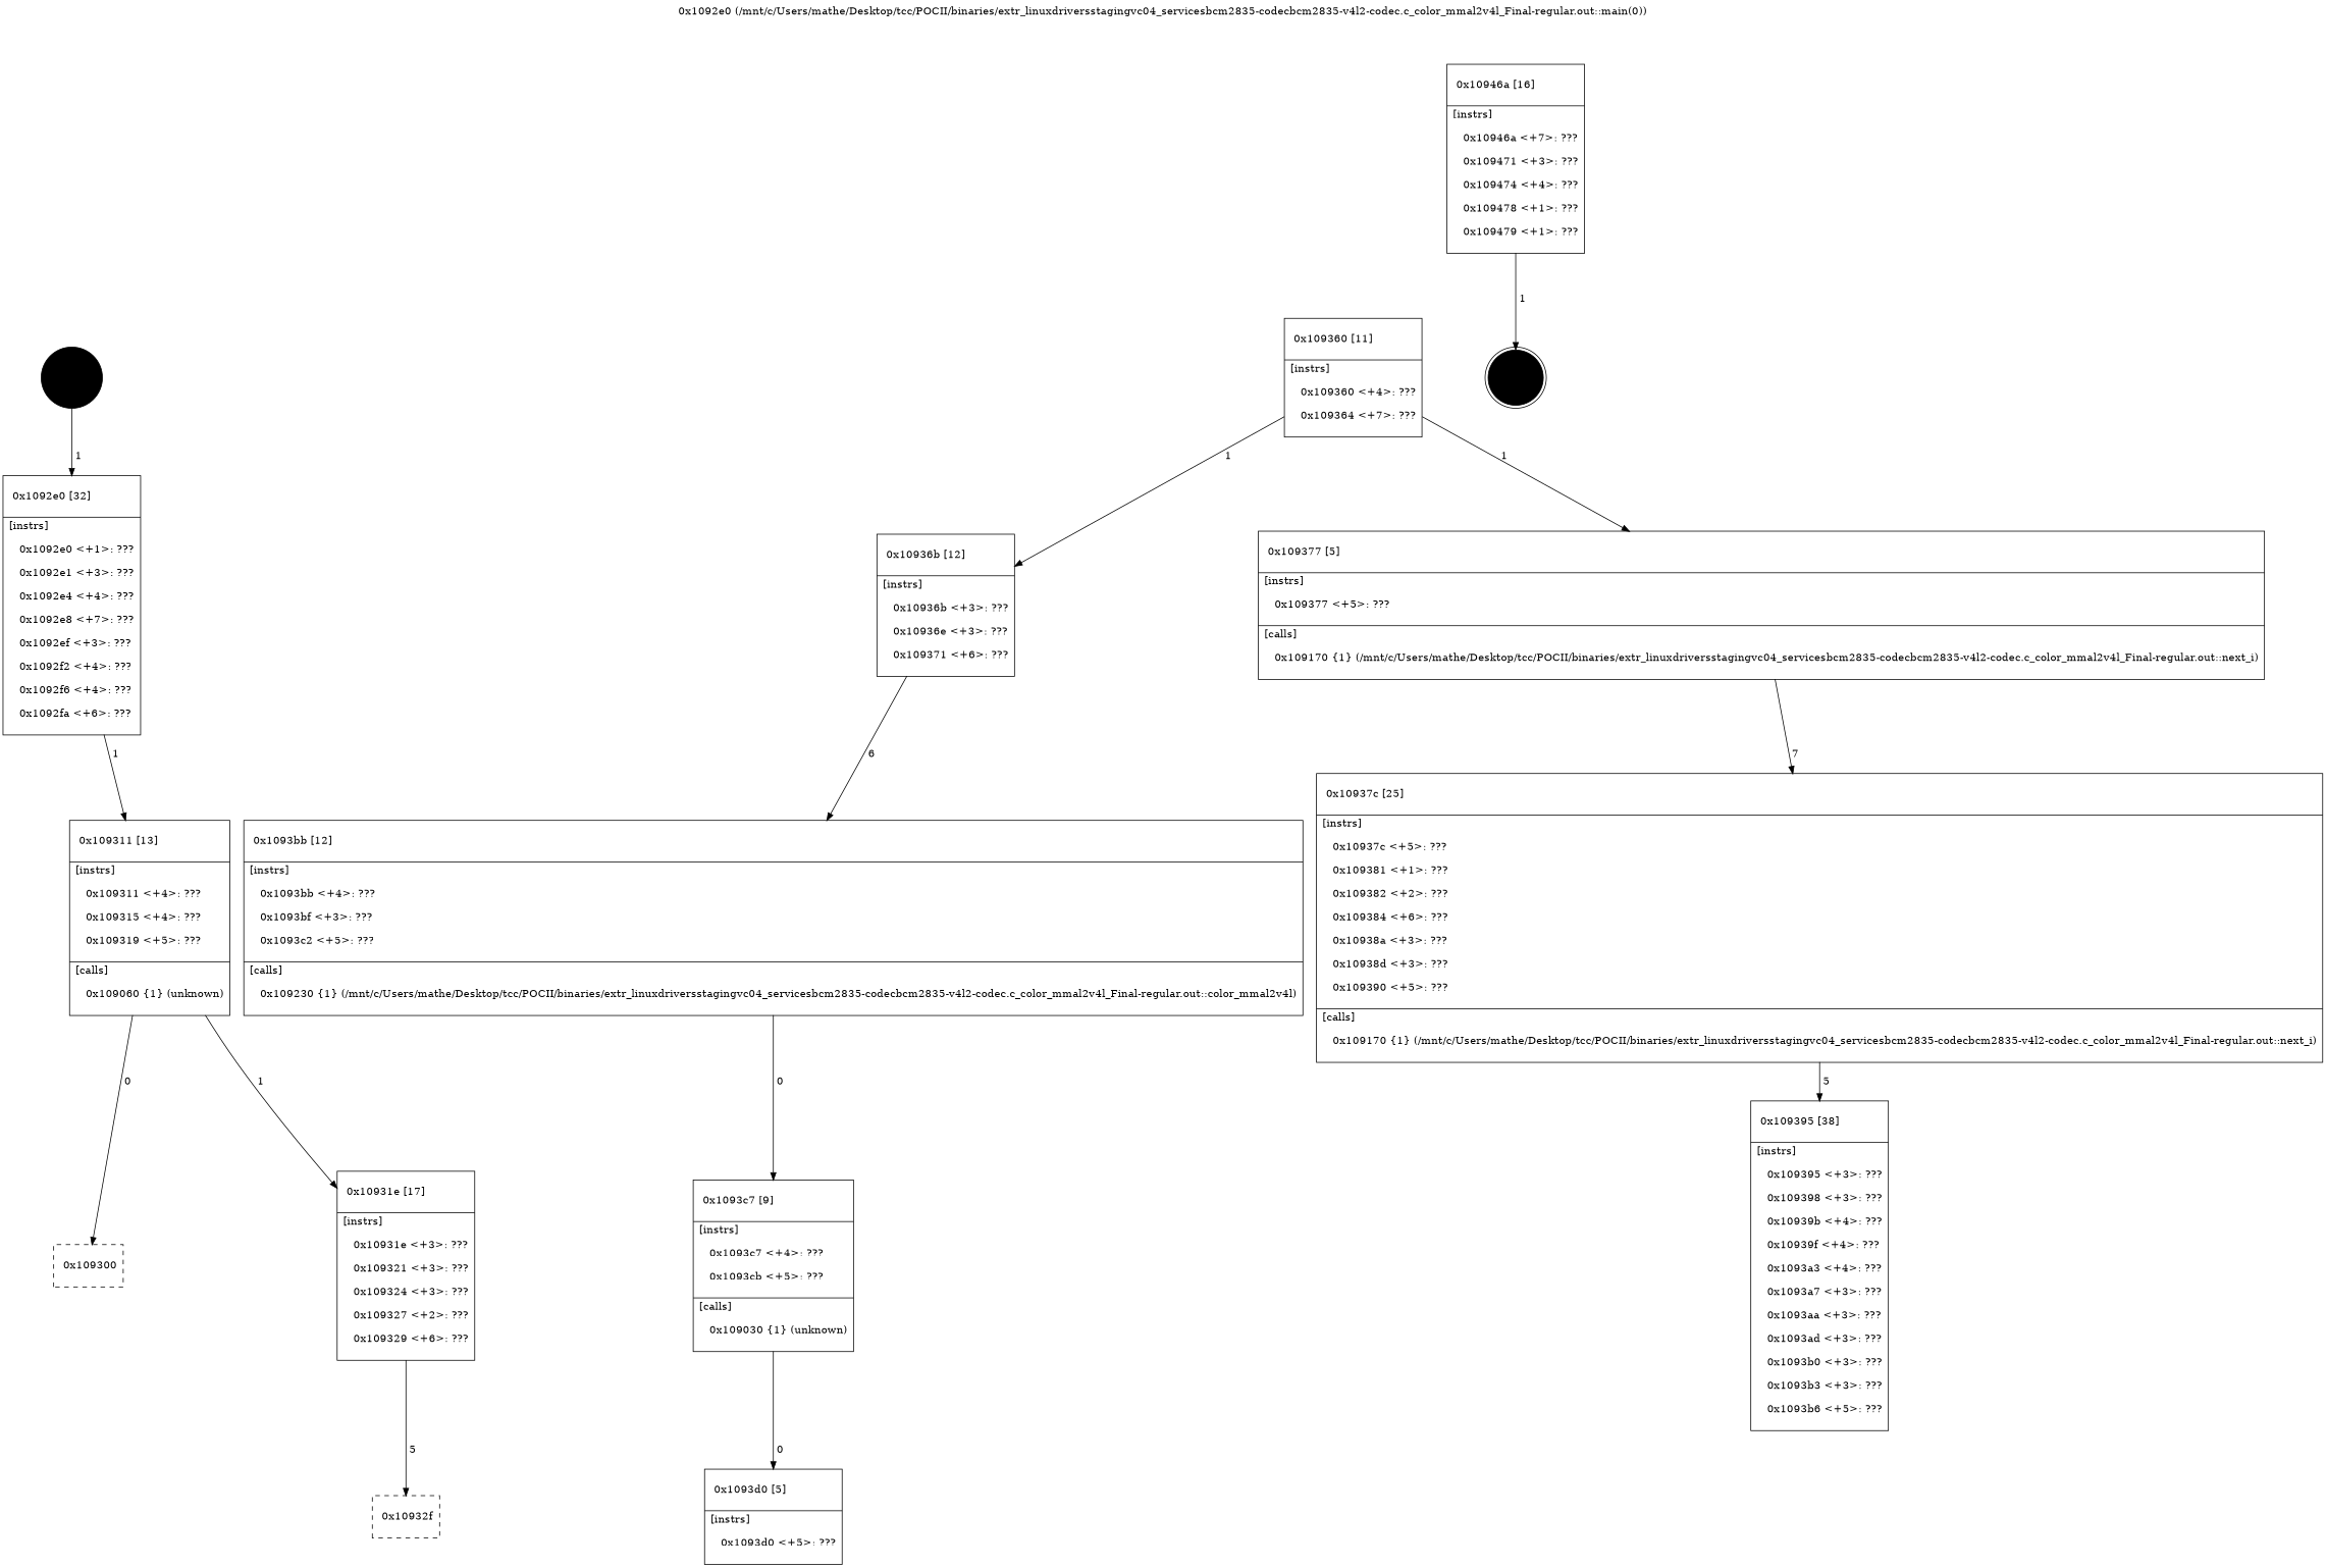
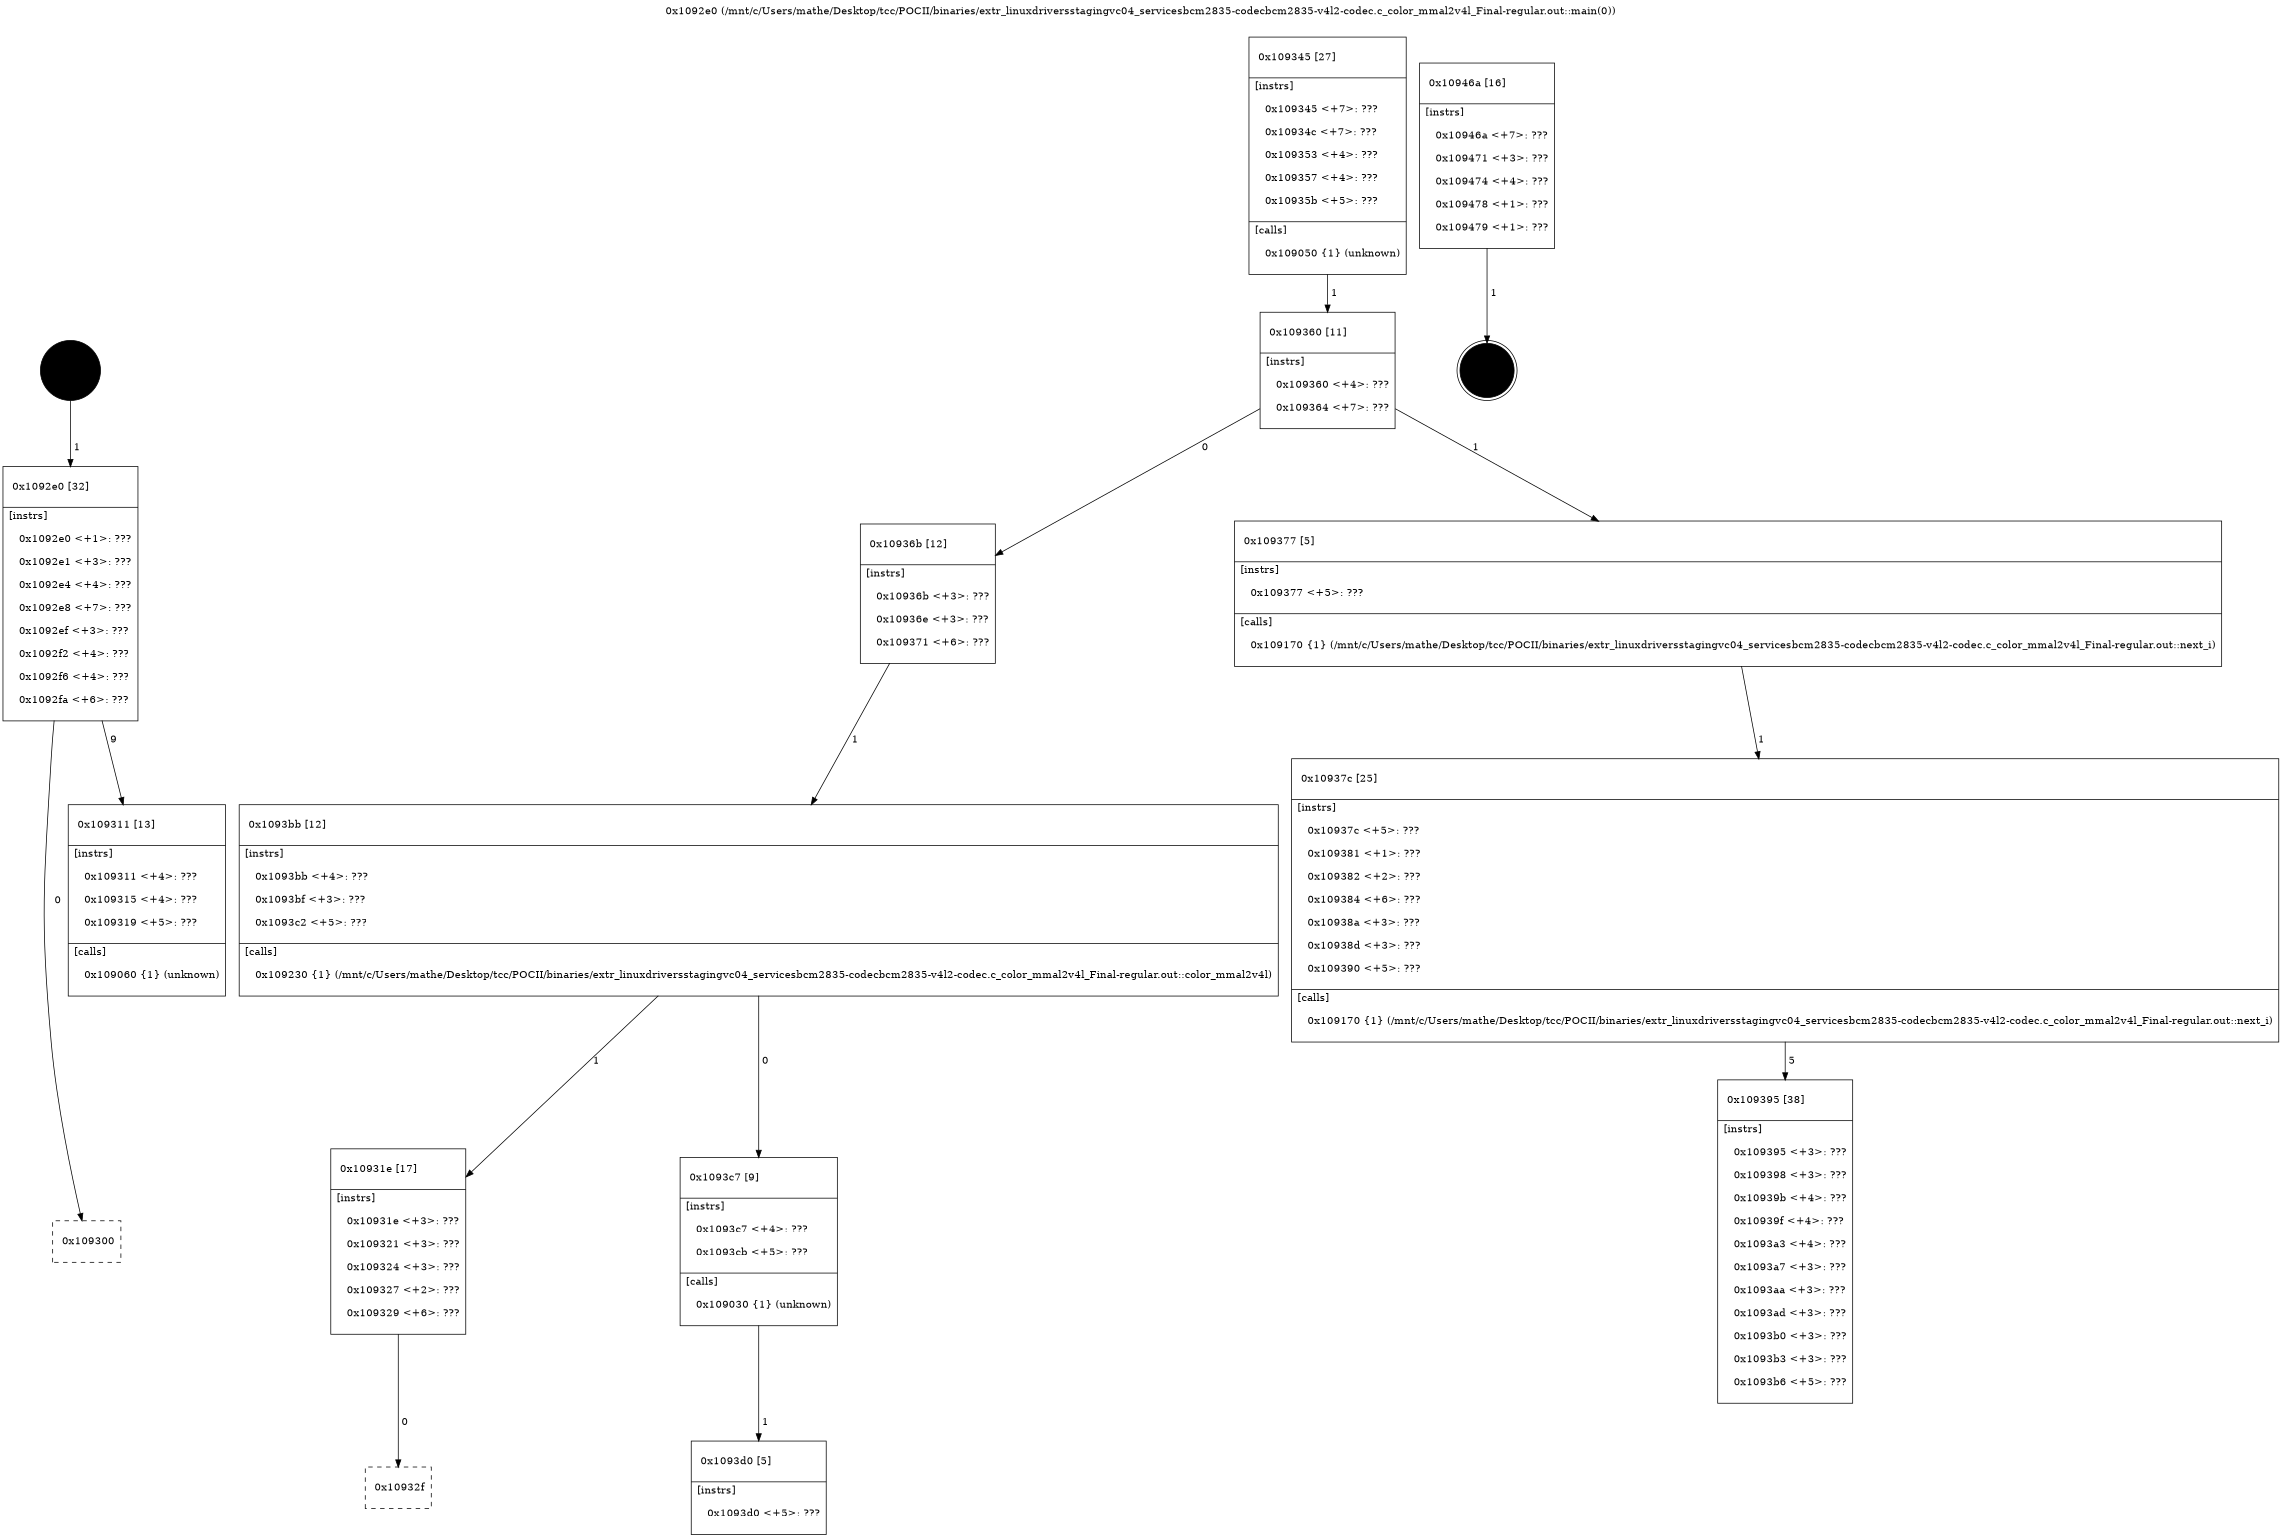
  digraph {
    label="0x1092e0 (/mnt/c/Users/mathe/Desktop/tcc/POCII/binaries/extr_linuxdriversstagingvc04_servicesbcm2835-codecbcm2835-v4l2-codec.c_color_mmal2v4l_Final-regular.out::main(0))"
    labelloc=t
    node [shape=record]
    Entry [fillcolor=black height=0.3 shape=circle style=filled width=0.3]
    n2 [label="{\n     0x1092e0 [32]\l\n     | [instrs]\l\n     &nbsp;&nbsp;0x1092e0 \<+1\>: ???\l\n     &nbsp;&nbsp;0x1092e1 \<+3\>: ???\l\n     &nbsp;&nbsp;0x1092e4 \<+4\>: ???\l\n     &nbsp;&nbsp;0x1092e8 \<+7\>: ???\l\n     &nbsp;&nbsp;0x1092ef \<+3\>: ???\l\n     &nbsp;&nbsp;0x1092f2 \<+4\>: ???\l\n     &nbsp;&nbsp;0x1092f6 \<+4\>: ???\l\n     &nbsp;&nbsp;0x1092fa \<+6\>: ???\l\n  }"]
    n3 [label="{\n     0x109311 [13]\l\n     | [instrs]\l\n     &nbsp;&nbsp;0x109311 \<+4\>: ???\l\n     &nbsp;&nbsp;0x109315 \<+4\>: ???\l\n     &nbsp;&nbsp;0x109319 \<+5\>: ???\l\n     | [calls]\l\n     &nbsp;&nbsp;0x109060 \{1\} (unknown)\l\n  }"]
    n4 [label="{\n     0x109300\l\n  }" style=dashed]
    n5 [label="{\n     0x10931e [17]\l\n     | [instrs]\l\n     &nbsp;&nbsp;0x10931e \<+3\>: ???\l\n     &nbsp;&nbsp;0x109321 \<+3\>: ???\l\n     &nbsp;&nbsp;0x109324 \<+3\>: ???\l\n     &nbsp;&nbsp;0x109327 \<+2\>: ???\l\n     &nbsp;&nbsp;0x109329 \<+6\>: ???\l\n  }"]
    n6 [label="{\n     0x10932f\l\n  }" style=dashed]
+   n7 [label="{\n     0x109345 [27]\l\n     | [instrs]\l\n     &nbsp;&nbsp;0x109345 \<+7\>: ???\l\n     &nbsp;&nbsp;0x10934c \<+7\>: ???\l\n     &nbsp;&nbsp;0x109353 \<+4\>: ???\l\n     &nbsp;&nbsp;0x109357 \<+4\>: ???\l\n     &nbsp;&nbsp;0x10935b \<+5\>: ???\l\n     | [calls]\l\n     &nbsp;&nbsp;0x109050 \{1\} (unknown)\l\n  }"]
    n8 [label="{\n     0x109360 [11]\l\n     | [instrs]\l\n     &nbsp;&nbsp;0x109360 \<+4\>: ???\l\n     &nbsp;&nbsp;0x109364 \<+7\>: ???\l\n  }"]
    n9 [label="{\n     0x10936b [12]\l\n     | [instrs]\l\n     &nbsp;&nbsp;0x10936b \<+3\>: ???\l\n     &nbsp;&nbsp;0x10936e \<+3\>: ???\l\n     &nbsp;&nbsp;0x109371 \<+6\>: ???\l\n  }"]
    n10 [label="{\n     0x109377 [5]\l\n     | [instrs]\l\n     &nbsp;&nbsp;0x109377 \<+5\>: ???\l\n     | [calls]\l\n     &nbsp;&nbsp;0x109170 \{1\} (/mnt/c/Users/mathe/Desktop/tcc/POCII/binaries/extr_linuxdriversstagingvc04_servicesbcm2835-codecbcm2835-v4l2-codec.c_color_mmal2v4l_Final-regular.out::next_i)\l\n  }"]
    n11 [label="{\n     0x1093bb [12]\l\n     | [instrs]\l\n     &nbsp;&nbsp;0x1093bb \<+4\>: ???\l\n     &nbsp;&nbsp;0x1093bf \<+3\>: ???\l\n     &nbsp;&nbsp;0x1093c2 \<+5\>: ???\l\n     | [calls]\l\n     &nbsp;&nbsp;0x109230 \{1\} (/mnt/c/Users/mathe/Desktop/tcc/POCII/binaries/extr_linuxdriversstagingvc04_servicesbcm2835-codecbcm2835-v4l2-codec.c_color_mmal2v4l_Final-regular.out::color_mmal2v4l)\l\n  }"]
    n12 [label="{\n     0x1093c7 [9]\l\n     | [instrs]\l\n     &nbsp;&nbsp;0x1093c7 \<+4\>: ???\l\n     &nbsp;&nbsp;0x1093cb \<+5\>: ???\l\n     | [calls]\l\n     &nbsp;&nbsp;0x109030 \{1\} (unknown)\l\n  }"]
    n13 [label="{\n     0x10937c [25]\l\n     | [instrs]\l\n     &nbsp;&nbsp;0x10937c \<+5\>: ???\l\n     &nbsp;&nbsp;0x109381 \<+1\>: ???\l\n     &nbsp;&nbsp;0x109382 \<+2\>: ???\l\n     &nbsp;&nbsp;0x109384 \<+6\>: ???\l\n     &nbsp;&nbsp;0x10938a \<+3\>: ???\l\n     &nbsp;&nbsp;0x10938d \<+3\>: ???\l\n     &nbsp;&nbsp;0x109390 \<+5\>: ???\l\n     | [calls]\l\n     &nbsp;&nbsp;0x109170 \{1\} (/mnt/c/Users/mathe/Desktop/tcc/POCII/binaries/extr_linuxdriversstagingvc04_servicesbcm2835-codecbcm2835-v4l2-codec.c_color_mmal2v4l_Final-regular.out::next_i)\l\n  }"]
    n14 [label="{\n     0x1093d0 [5]\l\n     | [instrs]\l\n     &nbsp;&nbsp;0x1093d0 \<+5\>: ???\l\n  }"]
    n15 [label="{\n     0x109395 [38]\l\n     | [instrs]\l\n     &nbsp;&nbsp;0x109395 \<+3\>: ???\l\n     &nbsp;&nbsp;0x109398 \<+3\>: ???\l\n     &nbsp;&nbsp;0x10939b \<+4\>: ???\l\n     &nbsp;&nbsp;0x10939f \<+4\>: ???\l\n     &nbsp;&nbsp;0x1093a3 \<+4\>: ???\l\n     &nbsp;&nbsp;0x1093a7 \<+3\>: ???\l\n     &nbsp;&nbsp;0x1093aa \<+3\>: ???\l\n     &nbsp;&nbsp;0x1093ad \<+3\>: ???\l\n     &nbsp;&nbsp;0x1093b0 \<+3\>: ???\l\n     &nbsp;&nbsp;0x1093b3 \<+3\>: ???\l\n     &nbsp;&nbsp;0x1093b6 \<+5\>: ???\l\n  }"]
    n16 [label="{\n     0x10946a [16]\l\n     | [instrs]\l\n     &nbsp;&nbsp;0x10946a \<+7\>: ???\l\n     &nbsp;&nbsp;0x109471 \<+3\>: ???\l\n     &nbsp;&nbsp;0x109474 \<+4\>: ???\l\n     &nbsp;&nbsp;0x109478 \<+1\>: ???\l\n     &nbsp;&nbsp;0x109479 \<+1\>: ???\l\n  }"]
    Exit [fillcolor=black height=0.3 peripheries=2 shape=circle style=filled width=0.3]
    Entry -> n2 [label=" 1"]
-   n2 -> n3 [label=" 1"]
-   n3 -> n4 [label=" 0"]
-   n3 -> n5 [label=" 1"]
-   n5 -> n6 [label=" 5"]
-   n8 -> n9 [label=" 1"]
+   n2 -> n3 [label=" 9"]
+   n2 -> n4 [label=" 0"]
+   n11 -> n5 [label=" 1"]
+   n5 -> n6 [label=" 0"]
+   n7 -> n8 [label=" 1"]
+   n8 -> n9 [label=" 0"]
    n8 -> n10 [label=" 1"]
-   n9 -> n11 [label=" 6"]
-   n10 -> n13 [label=" 7"]
+   n9 -> n11 [label=" 1"]
+   n10 -> n13 [label=" 1"]
    n11 -> n12 [label=" 0"]
-   n12 -> n14 [label=" 0"]
+   n12 -> n14 [label=" 1"]
    n13 -> n15 [label=" 5"]
    n16 -> Exit [label=" 1"]
  }
